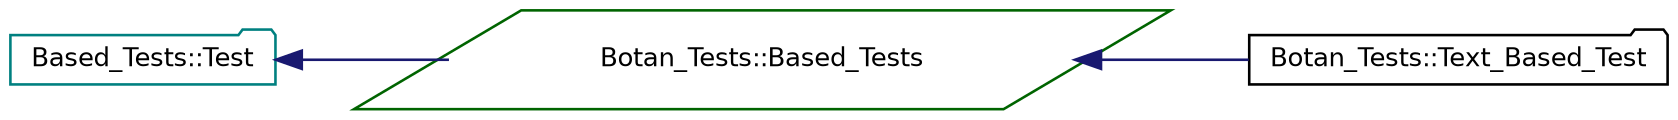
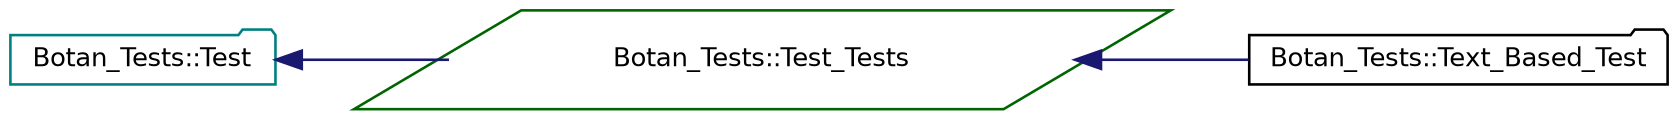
  digraph {
    rankdir=LR
    node [fillcolor=white fontname=Helvetica fontsize=10 shape=folder style=filled]
    edge [color=midnightblue dir=back fontname=Helvetica fontsize=10 labelfontname=Helvetica labelfontsize=10 style=solid]
-   n1 [color=teal height=0.2 label="Based_Tests::Test" width=0.4]
-   n2 [color=darkgreen height=0.2 label="Botan_Tests::Based_Tests" shape=parallelogram width=0.4]
+   n1 [color=teal height=0.2 label="Botan_Tests::Test" width=0.4]
+   n2 [color=darkgreen height=0.2 label="Botan_Tests::Test_Tests" shape=parallelogram width=0.4]
    n3 [color=black height=0.2 label="Botan_Tests::Text_Based_Test" width=0.4]
    n1 -> n2
    n2 -> n3
  }
